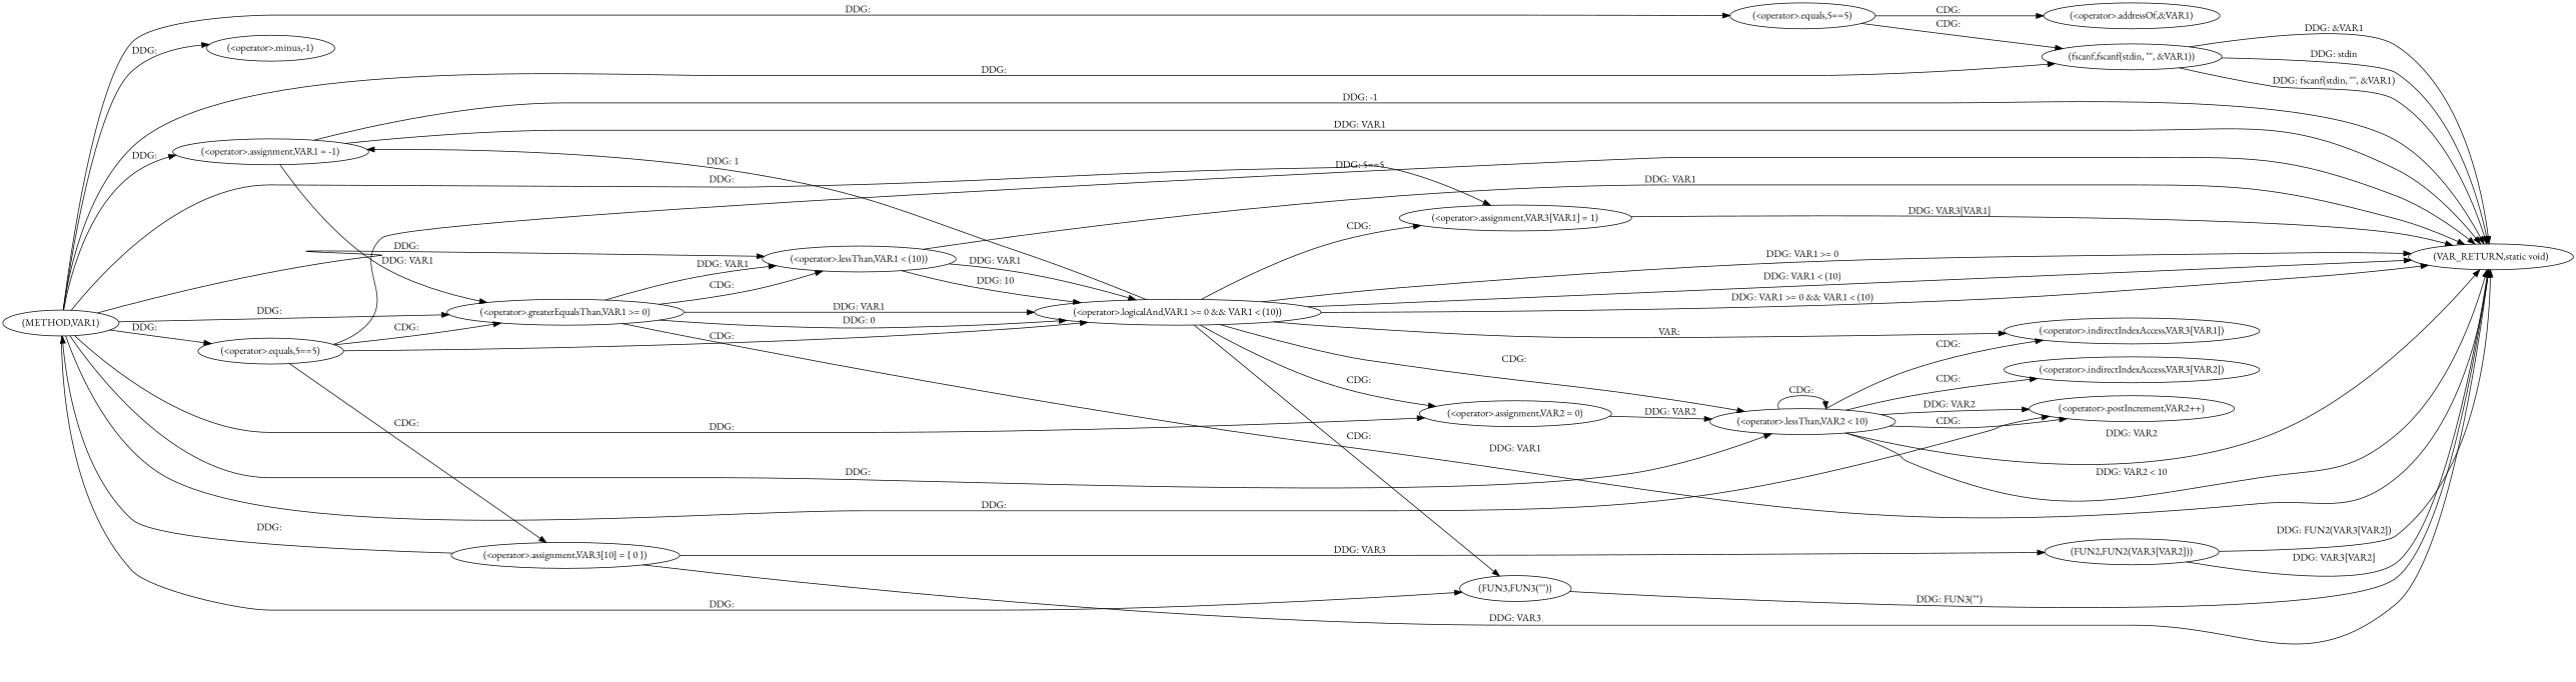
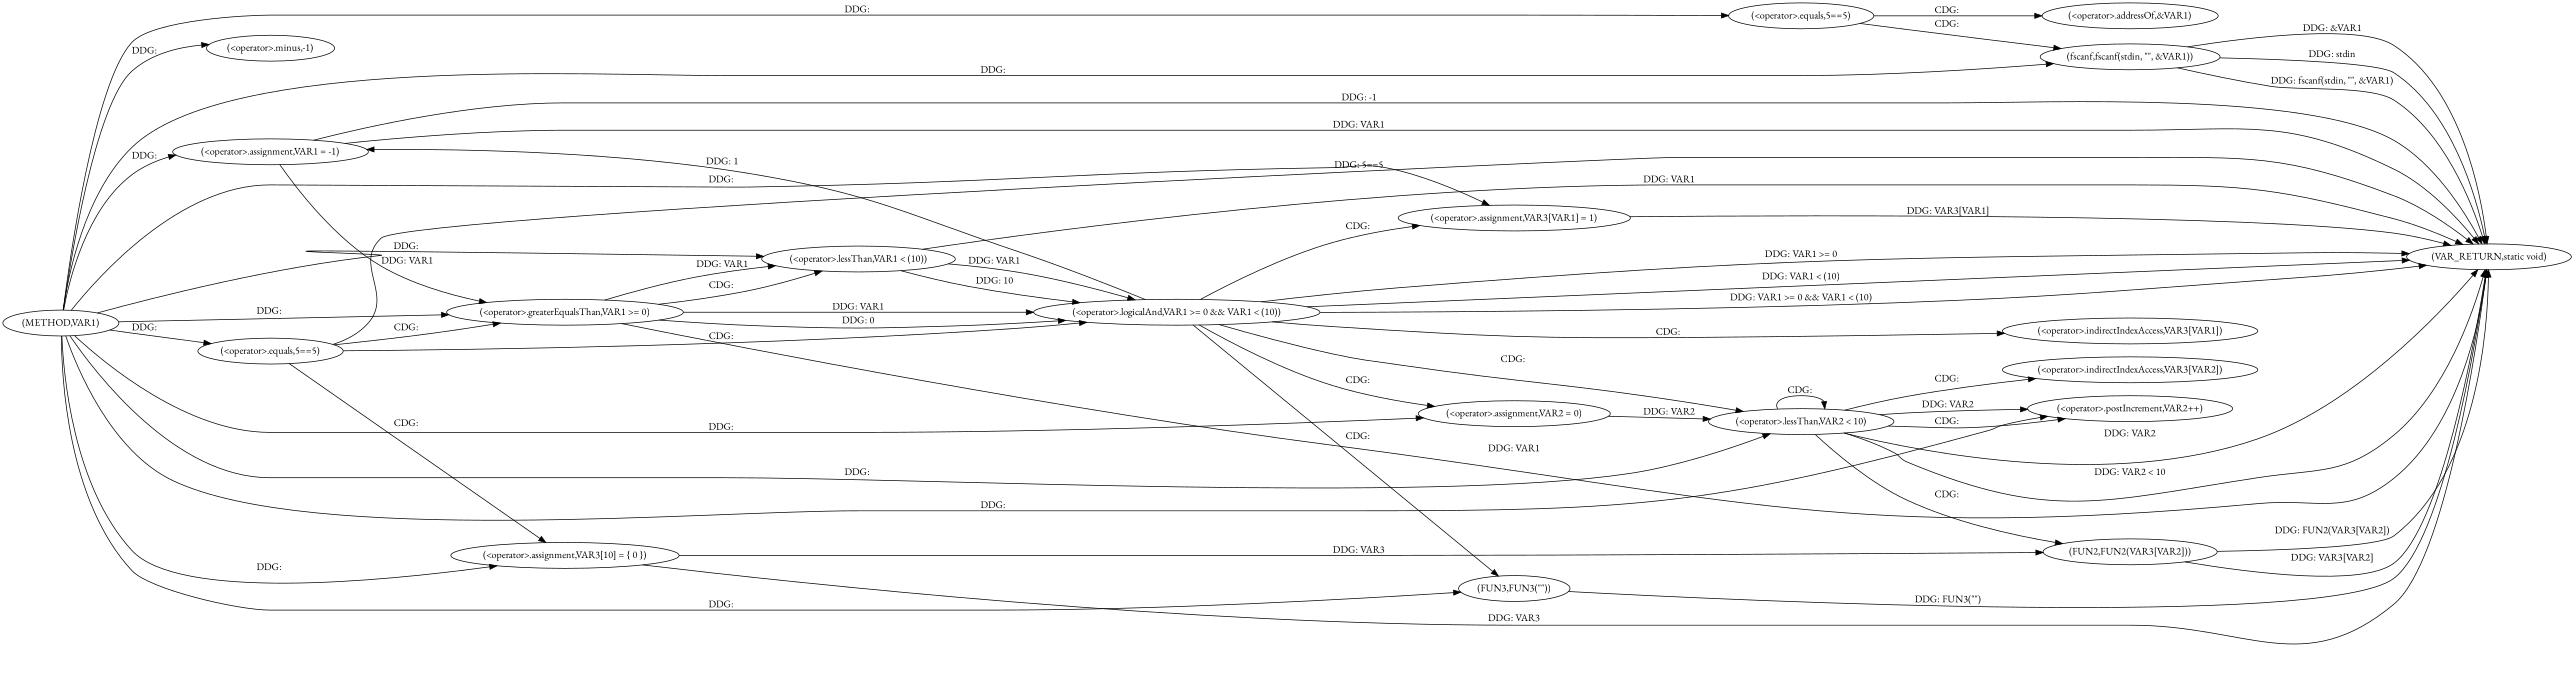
  digraph {
    fontname="EB Garamond"
    rankdir=LR
    node [fontname="EB Garamond"]
    edge [fontname="EB Garamond"]
    n1 [label="(METHOD,VAR1)"]
    n2 [label="(<operator>.assignment,VAR1 = -1)"]
    n3 [label="(<operator>.minus,-1)"]
    n4 [label="(<operator>.equals,5==5)"]
    n5 [label="(fscanf,fscanf(stdin, \"\", &VAR1))"]
    n6 [label="(<operator>.equals,5==5)"]
    n7 [label="(<operator>.assignment,VAR3[10] = { 0 })"]
    n8 [label="(<operator>.greaterEqualsThan,VAR1 >= 0)"]
    n9 [label="(<operator>.lessThan,VAR1 < (10))"]
    n10 [label="(<operator>.assignment,VAR3[VAR1] = 1)"]
    n11 [label="(<operator>.assignment,VAR2 = 0)"]
    n12 [label="(<operator>.lessThan,VAR2 < 10)"]
    n13 [label="(<operator>.postIncrement,VAR2++)"]
    n14 [label="(FUN3,FUN3(\"\"))"]
    n15 [label="(VAR_RETURN,static void)"]
    n16 [label="(<operator>.addressOf,&VAR1)"]
    n17 [label="(<operator>.logicalAnd,VAR1 >= 0 && VAR1 < (10))"]
    n18 [label="(FUN2,FUN2(VAR3[VAR2]))"]
    n19 [label="(<operator>.indirectIndexAccess,VAR3[VAR2])"]
    n20 [label="(<operator>.indirectIndexAccess,VAR3[VAR1])"]
    n1 -> n2 [label="DDG: "]
    n1 -> n3 [label="DDG: "]
    n1 -> n4 [label="DDG: "]
    n1 -> n5 [label="DDG: "]
    n1 -> n6 [label="DDG: "]
-   n7 -> n1 [label="DDG: "]
+   n1 -> n7 [label="DDG: "]
    n1 -> n8 [label="DDG: "]
    n1 -> n9 [label="DDG: "]
    n1 -> n10 [label="DDG: "]
    n1 -> n11 [label="DDG: "]
    n1 -> n12 [label="DDG: "]
    n1 -> n13 [label="DDG: "]
    n1 -> n14 [label="DDG: "]
    n2 -> n8 [label="DDG: VAR1"]
    n2 -> n15 [label="DDG: VAR1"]
    n2 -> n15 [label="DDG: -1"]
    n4 -> n5 [label="CDG: "]
    n4 -> n16 [label="CDG: "]
    n5 -> n15 [label="DDG: &VAR1"]
    n5 -> n15 [label="DDG: stdin"]
    n5 -> n15 [label="DDG: fscanf(stdin, \"\", &VAR1)"]
    n6 -> n7 [label="CDG: "]
    n6 -> n8 [label="CDG: "]
    n6 -> n15 [label="DDG: 5==5"]
    n6 -> n17 [label="CDG: "]
    n7 -> n15 [label="DDG: VAR3"]
    n7 -> n18 [label="DDG: VAR3"]
    n8 -> n9 [label="DDG: VAR1"]
    n8 -> n9 [label="CDG: "]
    n8 -> n15 [label="DDG: VAR1"]
    n8 -> n17 [label="DDG: VAR1"]
    n8 -> n17 [label="DDG: 0"]
    n9 -> n15 [label="DDG: VAR1"]
    n9 -> n17 [label="DDG: VAR1"]
    n9 -> n17 [label="DDG: 10"]
    n10 -> n15 [label="DDG: VAR3[VAR1]"]
    n11 -> n12 [label="DDG: VAR2"]
    n12 -> n12 [label="CDG: "]
    n12 -> n13 [label="DDG: VAR2"]
    n12 -> n13 [label="CDG: "]
    n12 -> n15 [label="DDG: VAR2"]
    n12 -> n15 [label="DDG: VAR2 < 10"]
-   n12 -> n20 [label="CDG: "]
+   n12 -> n18 [label="CDG: "]
    n12 -> n19 [label="CDG: "]
    n14 -> n15 [label="DDG: FUN3(\"\")"]
    n17 -> n2 [label="DDG: 1"]
    n17 -> n10 [label="CDG: "]
    n17 -> n11 [label="CDG: "]
    n17 -> n12 [label="CDG: "]
    n17 -> n14 [label="CDG: "]
    n17 -> n15 [label="DDG: VAR1 < (10)"]
    n17 -> n15 [label="DDG: VAR1 >= 0 && VAR1 < (10)"]
    n17 -> n15 [label="DDG: VAR1 >= 0"]
-   n17 -> n20 [label="VAR: "]
+   n17 -> n20 [label="CDG: "]
    n18 -> n15 [label="DDG: FUN2(VAR3[VAR2])"]
    n18 -> n15 [label="DDG: VAR3[VAR2]"]
  }
